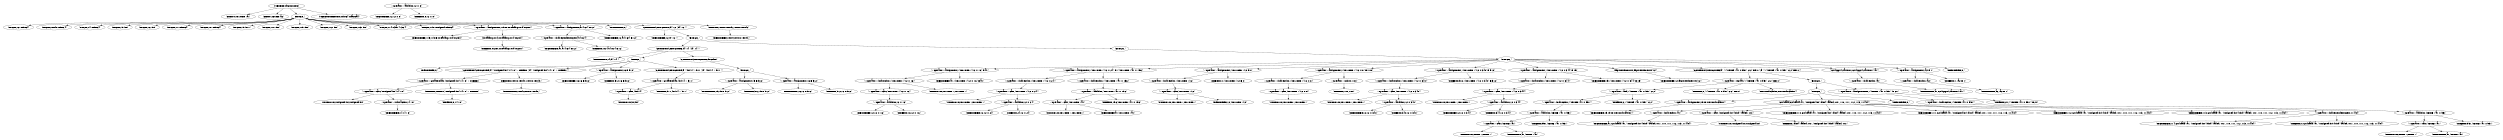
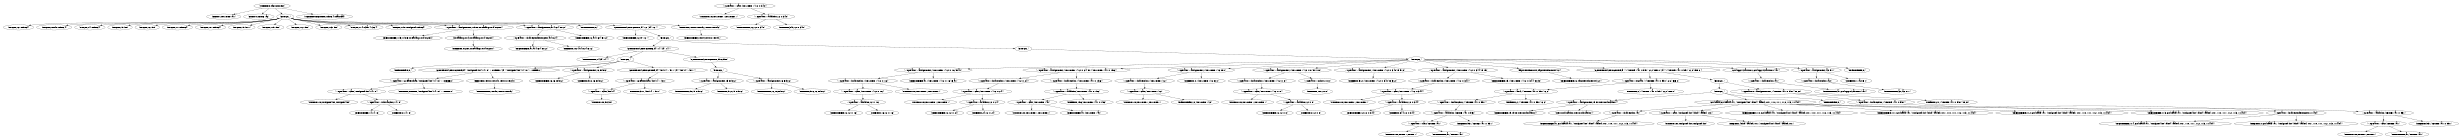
  digraph {
    n1 [label="(METHOD,tftp_connect)"]
    n2 [label="(PARAM,_QWORD *a1)"]
    n3 [label="(PARAM,_BYTE *a2)"]
    n4 [label="(BLOCK,,)"]
    n5 [label="(METHOD_RETURN,__int64 __fastcall)"]
    n6 [label="(LOCAL,v2: __int64)"]
    n7 [label="(LOCAL,result: __int64)"]
    n8 [label="(LOCAL,v4: __int64)"]
    n9 [label="(LOCAL,v5: int)"]
    n10 [label="(LOCAL,v6: int)"]
    n11 [label="(LOCAL,v7: __int64)"]
    n12 [label="(LOCAL,v8: __int64)"]
    n13 [label="(LOCAL,v9: int *)"]
-   n14 [label="(LOCAL,v10: int)"]
    n15 [label="(LOCAL,v19: int)"]
    n16 [label="(LOCAL,v12: int)"]
    n17 [label="(LOCAL,v13: int)"]
    n18 [label="(LOCAL,v14: char [ 136 ])"]
    n19 [label="(LOCAL,v15: unsigned __int64)"]
    n20 [label="(<operator>.assignment,v15 = __readfsqword(0x28u))"]
    n21 [label="(<operator>.assignment,a1[167] = v2)"]
    n22 [label="(IDENTIFIER,L,)"]
    n23 [label="(CONTROL_STRUCTURE,if ( v2 ),if ( v2 ))"]
    n24 [label="(RETURN,return result;,return result;)"]
    n25 [label="(IDENTIFIER,v15,v15 = __readfsqword(0x28u))"]
    n26 [label="(__readfsqword,__readfsqword(0x28u))"]
    n27 [label="(<operator>.indirectIndexAccess,a1[167])"]
    n28 [label="(IDENTIFIER,v2,a1[167] = v2)"]
    n29 [label="(IDENTIFIER,v2,if ( v2 ))"]
    n30 [label="(BLOCK,,)"]
    n31 [label="(IDENTIFIER,result,return result;)"]
    n32 [label="(LITERAL,0x28u,__readfsqword(0x28u))"]
    n33 [label="(IDENTIFIER,a1,a1[167] = v2)"]
    n34 [label="(LITERAL,167,a1[167] = v2)"]
    n35 [label="(CONTROL_STRUCTURE,if ( v4 ),if ( v4 ))"]
    n36 [label="(BLOCK,,)"]
    n37 [label="(IDENTIFIER,v4,if ( v4 ))"]
    n38 [label="(BLOCK,,)"]
    n39 [label="(CONTROL_STRUCTURE,else,else)"]
    n40 [label="(BLOCK,,)"]
    n41 [label="(IDENTIFIER,L,)"]
    n42 [label="(CONTROL_STRUCTURE,if ( (unsigned int)(v4 - 8) > 0xFFB0 ),if ( (unsigned int)(v4 - 8) > 0xFFB0 ))"]
    n43 [label="(<operator>.assignment,v6 = 512)"]
    n44 [label="(CONTROL_STRUCTURE,if ( (int)v4 > 511 ),if ( (int)v4 > 511 ))"]
    n45 [label="(BLOCK,,)"]
    n46 [label="(<operator>.greaterThan,(unsigned int)(v4 - 8) > 0xFFB0)"]
    n47 [label="(RETURN,return result;,return result;)"]
    n48 [label="(IDENTIFIER,v6,v6 = 512)"]
    n49 [label="(LITERAL,512,v6 = 512)"]
    n50 [label="(<operator>.greaterThan,(int)v4 > 511)"]
    n51 [label="(<operator>.cast,(unsigned int)(v4 - 8))"]
    n52 [label="(LITERAL,0xFFB0,(unsigned int)(v4 - 8) > 0xFFB0)"]
    n53 [label="(IDENTIFIER,result,return result;)"]
    n54 [label="(UNKNOWN,unsigned int,unsigned int)"]
    n55 [label="(<operator>.subtraction,v4 - 8)"]
    n56 [label="(IDENTIFIER,v4,v4 - 8)"]
    n57 [label="(LITERAL,8,v4 - 8)"]
    n58 [label="(<operator>.cast,(int)v4)"]
    n59 [label="(LITERAL,511,(int)v4 > 511)"]
    n60 [label="(UNKNOWN,int,int)"]
    n61 [label="(<operator>.assignment,v5 = 512)"]
    n62 [label="(<operator>.assignment,v6 = 512)"]
    n63 [label="(IDENTIFIER,v5,v5 = 512)"]
    n64 [label="(LITERAL,512,v5 = 512)"]
    n65 [label="(IDENTIFIER,v6,v6 = 512)"]
    n66 [label="(LITERAL,512,v6 = 512)"]
    n67 [label="(<operator>.assignment,*(_QWORD *)(v2 + 16) = a1)"]
    n68 [label="(<operator>.assignment,*(_DWORD *)(v2 + 24) = *((_DWORD *)a1 + 156))"]
    n69 [label="(<operator>.assignment,*(_DWORD *)v2 = 0)"]
    n70 [label="(<operator>.assignment,*(_DWORD *)(v2 + 8) = -100)"]
    n71 [label="(<operator>.assignment,*(_DWORD *)(v2 + 340) = 512)"]
    n72 [label="(<operator>.assignment,*(_DWORD *)(v2 + 344) = v5)"]
    n73 [label="(tftp_set_timeouts,tftp_set_timeouts(v2))"]
    n74 [label="(CONTROL_STRUCTURE,if ( (*((_BYTE *)a1 + 951) & 2) == 0 ),if ( (*((_BYTE *)a1 + 951) & 2) == 0 ))"]
    n75 [label="(Curl_pgrsStartNow,Curl_pgrsStartNow(*a1))"]
    n76 [label="(<operator>.assignment,*a2 = 1)"]
    n77 [label="(IDENTIFIER,L,)"]
    n78 [label="(<operator>.indirection,*(_QWORD *)(v2 + 16))"]
    n79 [label="(IDENTIFIER,a1,*(_QWORD *)(v2 + 16) = a1)"]
    n80 [label="(<operator>.indirection,*(_DWORD *)(v2 + 24))"]
    n81 [label="(<operator>.indirection,*((_DWORD *)a1 + 156))"]
    n82 [label="(<operator>.indirection,*(_DWORD *)v2)"]
    n83 [label="(LITERAL,0,*(_DWORD *)v2 = 0)"]
    n84 [label="(<operator>.indirection,*(_DWORD *)(v2 + 8))"]
    n85 [label="(<operator>.minus,-100)"]
-   n86 [label="(<operator>.indirection,*(_DWORD *)(v2 + 340))"]
    n87 [label="(LITERAL,512,*(_DWORD *)(v2 + 340) = 512)"]
    n88 [label="(<operator>.indirection,*(_DWORD *)(v2 + 344))"]
    n89 [label="(IDENTIFIER,v5,*(_DWORD *)(v2 + 344) = v5)"]
    n90 [label="(IDENTIFIER,v2,tftp_set_timeouts(v2))"]
    n91 [label="(<operator>.equals,(*((_BYTE *)a1 + 951) & 2) == 0)"]
    n92 [label="(BLOCK,,)"]
    n93 [label="(<operator>.indirection,*a1)"]
    n94 [label="(<operator>.indirection,*a2)"]
    n95 [label="(LITERAL,1,*a2 = 1)"]
    n96 [label="(<operator>.cast,(_QWORD *)(v2 + 16))"]
    n97 [label="(UNKNOWN,_QWORD *,_QWORD *)"]
    n98 [label="(<operator>.addition,v2 + 16)"]
    n99 [label="(IDENTIFIER,v2,v2 + 16)"]
    n100 [label="(LITERAL,16,v2 + 16)"]
    n101 [label="(<operator>.cast,(_DWORD *)(v2 + 24))"]
    n102 [label="(<operator>.addition,(_DWORD *)a1 + 156)"]
    n103 [label="(UNKNOWN,_DWORD *,_DWORD *)"]
    n104 [label="(<operator>.addition,v2 + 24)"]
    n105 [label="(IDENTIFIER,v2,v2 + 24)"]
    n106 [label="(LITERAL,24,v2 + 24)"]
    n107 [label="(<operator>.cast,(_DWORD *)a1)"]
    n108 [label="(LITERAL,156,(_DWORD *)a1 + 156)"]
    n109 [label="(UNKNOWN,_DWORD *,_DWORD *)"]
    n110 [label="(IDENTIFIER,a1,(_DWORD *)a1)"]
    n111 [label="(<operator>.cast,(_DWORD *)v2)"]
    n112 [label="(UNKNOWN,_DWORD *,_DWORD *)"]
    n113 [label="(IDENTIFIER,v2,(_DWORD *)v2)"]
    n114 [label="(<operator>.cast,(_DWORD *)(v2 + 8))"]
    n115 [label="(LITERAL,100,-100)"]
    n116 [label="(UNKNOWN,_DWORD *,_DWORD *)"]
    n117 [label="(<operator>.addition,v2 + 8)"]
    n118 [label="(IDENTIFIER,v2,v2 + 8)"]
    n119 [label="(LITERAL,8,v2 + 8)"]
    n120 [label="(<operator>.cast,(_DWORD *)(v2 + 340))"]
    n121 [label="(UNKNOWN,_DWORD *,_DWORD *)"]
    n122 [label="(<operator>.addition,v2 + 340)"]
    n123 [label="(IDENTIFIER,v2,v2 + 340)"]
    n124 [label="(LITERAL,340,v2 + 340)"]
    n125 [label="(<operator>.cast,(_DWORD *)(v2 + 344))"]
    n126 [label="(UNKNOWN,_DWORD *,_DWORD *)"]
    n127 [label="(<operator>.addition,v2 + 344)"]
    n128 [label="(IDENTIFIER,v2,v2 + 344)"]
    n129 [label="(LITERAL,344,v2 + 344)"]
    n130 [label="(<operator>.and,*((_BYTE *)a1 + 951) & 2)"]
    n131 [label="(LITERAL,0,(*((_BYTE *)a1 + 951) & 2) == 0)"]
    n132 [label="(BLOCK,,)"]
    n133 [label="(<operators>.assignmentOr,*((_BYTE *)a1 + 951) |= 2u)"]
    n134 [label="(<operator>.indirection,*((_BYTE *)a1 + 951))"]
    n135 [label="(LITERAL,2,*((_BYTE *)a1 + 951) & 2)"]
    n136 [label="(<operator>.addition,(_BYTE *)a1 + 951)"]
    n137 [label="(<operator>.cast,(_BYTE *)a1)"]
    n138 [label="(LITERAL,951,(_BYTE *)a1 + 951)"]
    n139 [label="(UNKNOWN,_BYTE *,_BYTE *)"]
    n140 [label="(IDENTIFIER,a1,(_BYTE *)a1)"]
    n141 [label="(<operator>.assignment,v9 = __errno_location())"]
    n142 [label="(Curl_failf,Curl_failf(*a1, (unsigned int)\"bind() failed; %s\", v10, v11, v12, v13, v14[0]))"]
    n143 [label="(IDENTIFIER,L,)"]
    n144 [label="(<operator>.indirection,*((_BYTE *)a1 + 951))"]
    n145 [label="(LITERAL,2u,*((_BYTE *)a1 + 951) |= 2u)"]
    n146 [label="(IDENTIFIER,v9,v9 = __errno_location())"]
    n147 [label="(__errno_location,__errno_location())"]
    n148 [label="(<operator>.indirection,*a1)"]
    n149 [label="(<operator>.cast,(unsigned int)\"bind() failed; %s\")"]
    n150 [label="(IDENTIFIER,v10,Curl_failf(*a1, (unsigned int)\"bind() failed; %s\", v10, v11, v12, v13, v14[0]))"]
    n151 [label="(IDENTIFIER,v11,Curl_failf(*a1, (unsigned int)\"bind() failed; %s\", v10, v11, v12, v13, v14[0]))"]
    n152 [label="(IDENTIFIER,v12,Curl_failf(*a1, (unsigned int)\"bind() failed; %s\", v10, v11, v12, v13, v14[0]))"]
    n153 [label="(IDENTIFIER,v13,Curl_failf(*a1, (unsigned int)\"bind() failed; %s\", v10, v11, v12, v13, v14[0]))"]
    n154 [label="(<operator>.indirectIndexAccess,v14[0])"]
    n155 [label="(IDENTIFIER,a1,Curl_failf(*a1, (unsigned int)\"bind() failed; %s\", v10, v11, v12, v13, v14[0]))"]
    n156 [label="(UNKNOWN,unsigned int,unsigned int)"]
    n157 [label="(LITERAL,\"bind() failed; %s\",(unsigned int)\"bind() failed; %s\")"]
    n158 [label="(IDENTIFIER,v14,Curl_failf(*a1, (unsigned int)\"bind() failed; %s\", v10, v11, v12, v13, v14[0]))"]
    n159 [label="(LITERAL,0,Curl_failf(*a1, (unsigned int)\"bind() failed; %s\", v10, v11, v12, v13, v14[0]))"]
    n160 [label="(<operator>.addition,(_BYTE *)a1 + 951)"]
    n161 [label="(<operator>.cast,(_BYTE *)a1)"]
    n162 [label="(LITERAL,951,(_BYTE *)a1 + 951)"]
    n163 [label="(UNKNOWN,_BYTE *,_BYTE *)"]
    n164 [label="(IDENTIFIER,a1,(_BYTE *)a1)"]
    n165 [label="(IDENTIFIER,a1,Curl_pgrsStartNow(*a1))"]
    n166 [label="(IDENTIFIER,a2,*a2 = 1)"]
    n1 -> n2
    n1 -> n3
    n1 -> n4
    n1 -> n5
    n4 -> n6
    n4 -> n7
    n4 -> n8
    n4 -> n9
    n4 -> n10
    n4 -> n11
    n4 -> n12
    n4 -> n13
-   n4 -> n14
    n4 -> n15
    n4 -> n16
    n4 -> n17
    n4 -> n18
    n4 -> n19
    n4 -> n20
    n4 -> n21
    n4 -> n22
    n4 -> n23
    n4 -> n24
    n20 -> n25
    n20 -> n26
    n21 -> n27
    n21 -> n28
    n23 -> n29
    n23 -> n30
    n24 -> n31
    n26 -> n32
    n27 -> n33
    n27 -> n34
    n30 -> n35
    n30 -> n36
    n35 -> n37
    n35 -> n38
    n35 -> n39
    n36 -> n40
    n38 -> n41
    n38 -> n42
    n38 -> n43
    n38 -> n44
    n39 -> n45
    n40 -> n67
    n40 -> n68
    n40 -> n69
    n40 -> n70
    n40 -> n71
    n40 -> n72
    n40 -> n73
    n40 -> n74
    n40 -> n75
    n40 -> n76
    n40 -> n77
    n42 -> n46
    n42 -> n47
    n43 -> n48
    n43 -> n49
    n44 -> n50
    n45 -> n61
    n45 -> n62
    n46 -> n51
    n46 -> n52
    n47 -> n53
    n50 -> n58
    n50 -> n59
    n51 -> n54
    n51 -> n55
    n55 -> n56
-   n52 -> n57
+   n55 -> n57
    n58 -> n60
    n61 -> n63
    n61 -> n64
    n62 -> n65
    n62 -> n66
    n67 -> n78
    n67 -> n79
    n68 -> n80
    n68 -> n81
    n69 -> n82
    n69 -> n83
    n70 -> n84
    n70 -> n85
-   n71 -> n86
    n71 -> n87
    n72 -> n88
    n72 -> n89
    n73 -> n90
    n74 -> n91
    n74 -> n92
    n75 -> n93
    n76 -> n94
    n76 -> n95
    n78 -> n96
    n78 -> n97
    n80 -> n101
    n81 -> n102
    n82 -> n111
    n84 -> n114
    n85 -> n115
-   n86 -> n120
    n88 -> n125
    n91 -> n130
    n91 -> n131
    n92 -> n132
    n92 -> n133
    n93 -> n165
    n94 -> n166
    n96 -> n98
    n98 -> n99
    n98 -> n100
    n101 -> n103
    n101 -> n104
    n102 -> n107
    n102 -> n108
    n104 -> n105
    n104 -> n106
    n107 -> n109
    n107 -> n110
    n111 -> n112
    n111 -> n113
    n114 -> n116
+   n114 -> n117
    n117 -> n118
    n117 -> n119
    n120 -> n121
    n120 -> n122
    n122 -> n123
    n122 -> n124
    n125 -> n126
    n125 -> n127
    n127 -> n128
    n127 -> n129
    n130 -> n134
    n130 -> n135
    n132 -> n141
    n132 -> n142
    n132 -> n143
    n133 -> n144
    n133 -> n145
    n134 -> n136
    n136 -> n137
    n136 -> n138
    n137 -> n139
    n137 -> n140
    n141 -> n146
-   n91 -> n147
+   n141 -> n147
    n142 -> n148
    n142 -> n149
    n142 -> n150
    n142 -> n151
    n142 -> n152
    n142 -> n153
    n142 -> n154
    n144 -> n160
    n148 -> n155
    n149 -> n156
    n149 -> n157
    n154 -> n158
    n154 -> n159
    n160 -> n161
    n160 -> n162
    n161 -> n163
    n161 -> n164
  }
